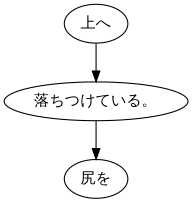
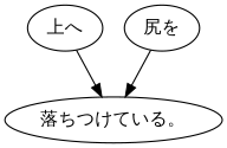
  digraph {
    n1 [label="落ちつけている。"]
    n2 [label="上へ"]
    n3 [label="尻を"]
    n2 -> n1
-   n1 -> n3
+   n3 -> n1
  }
